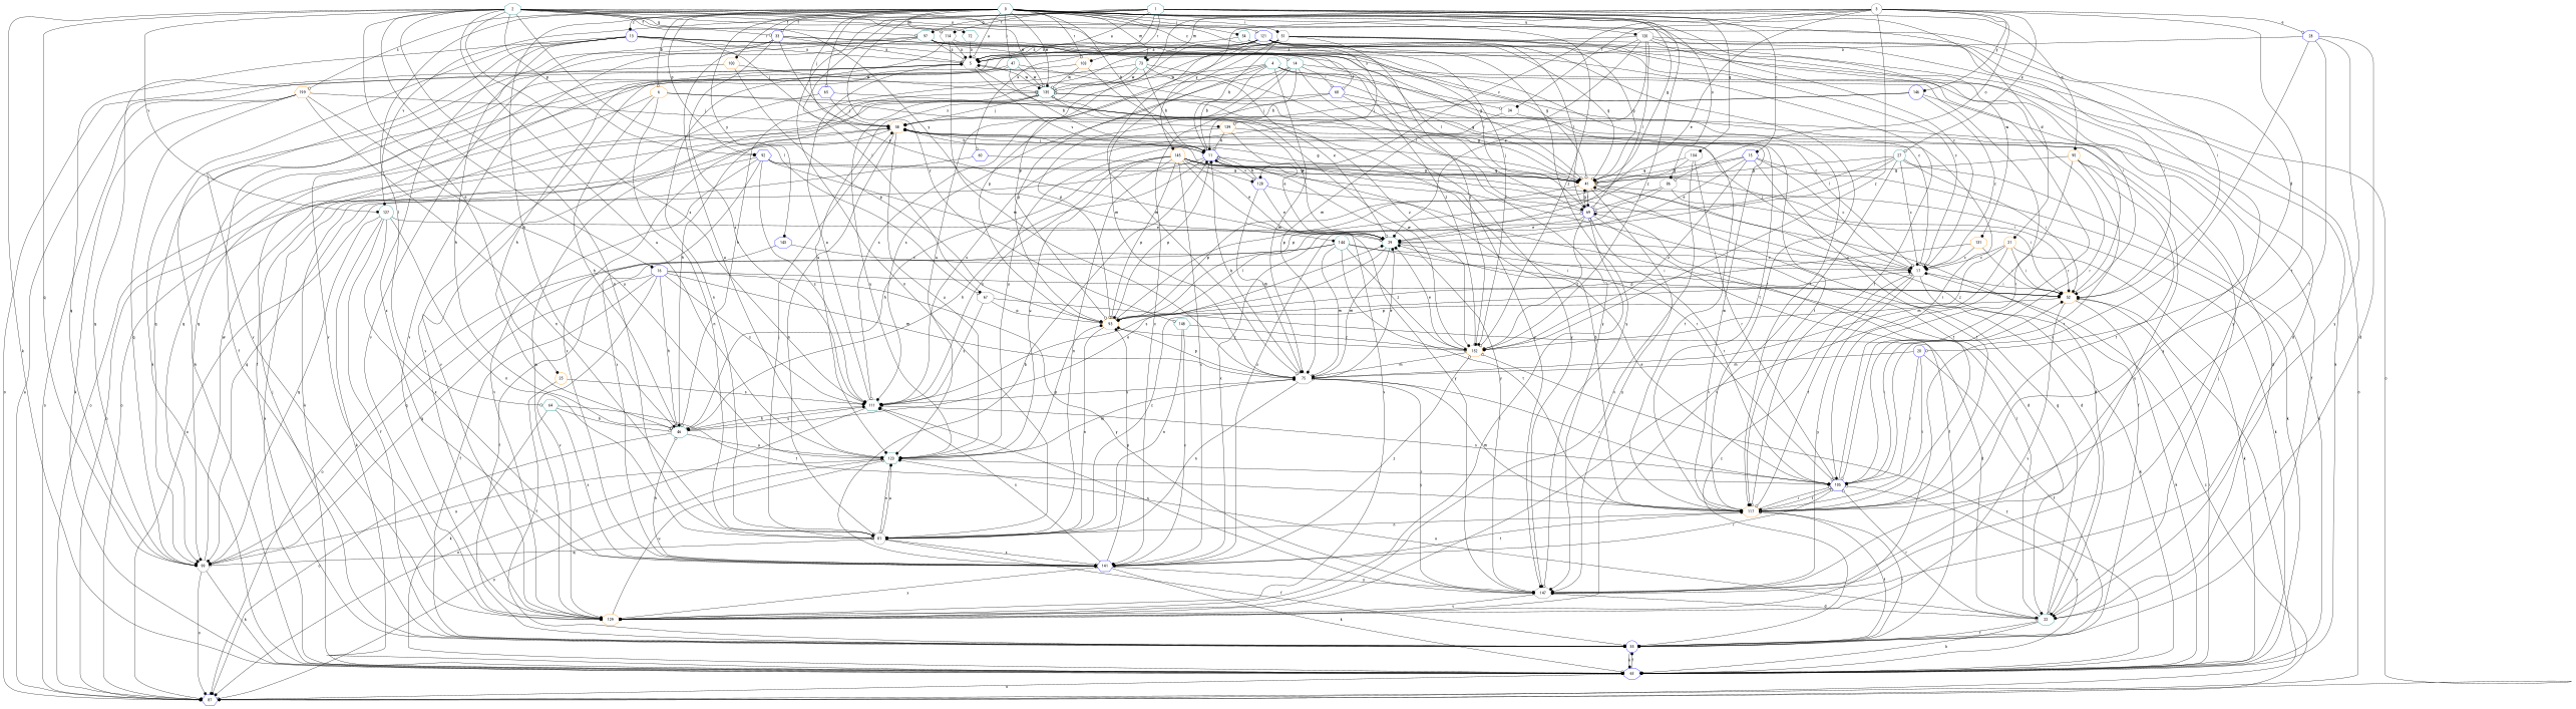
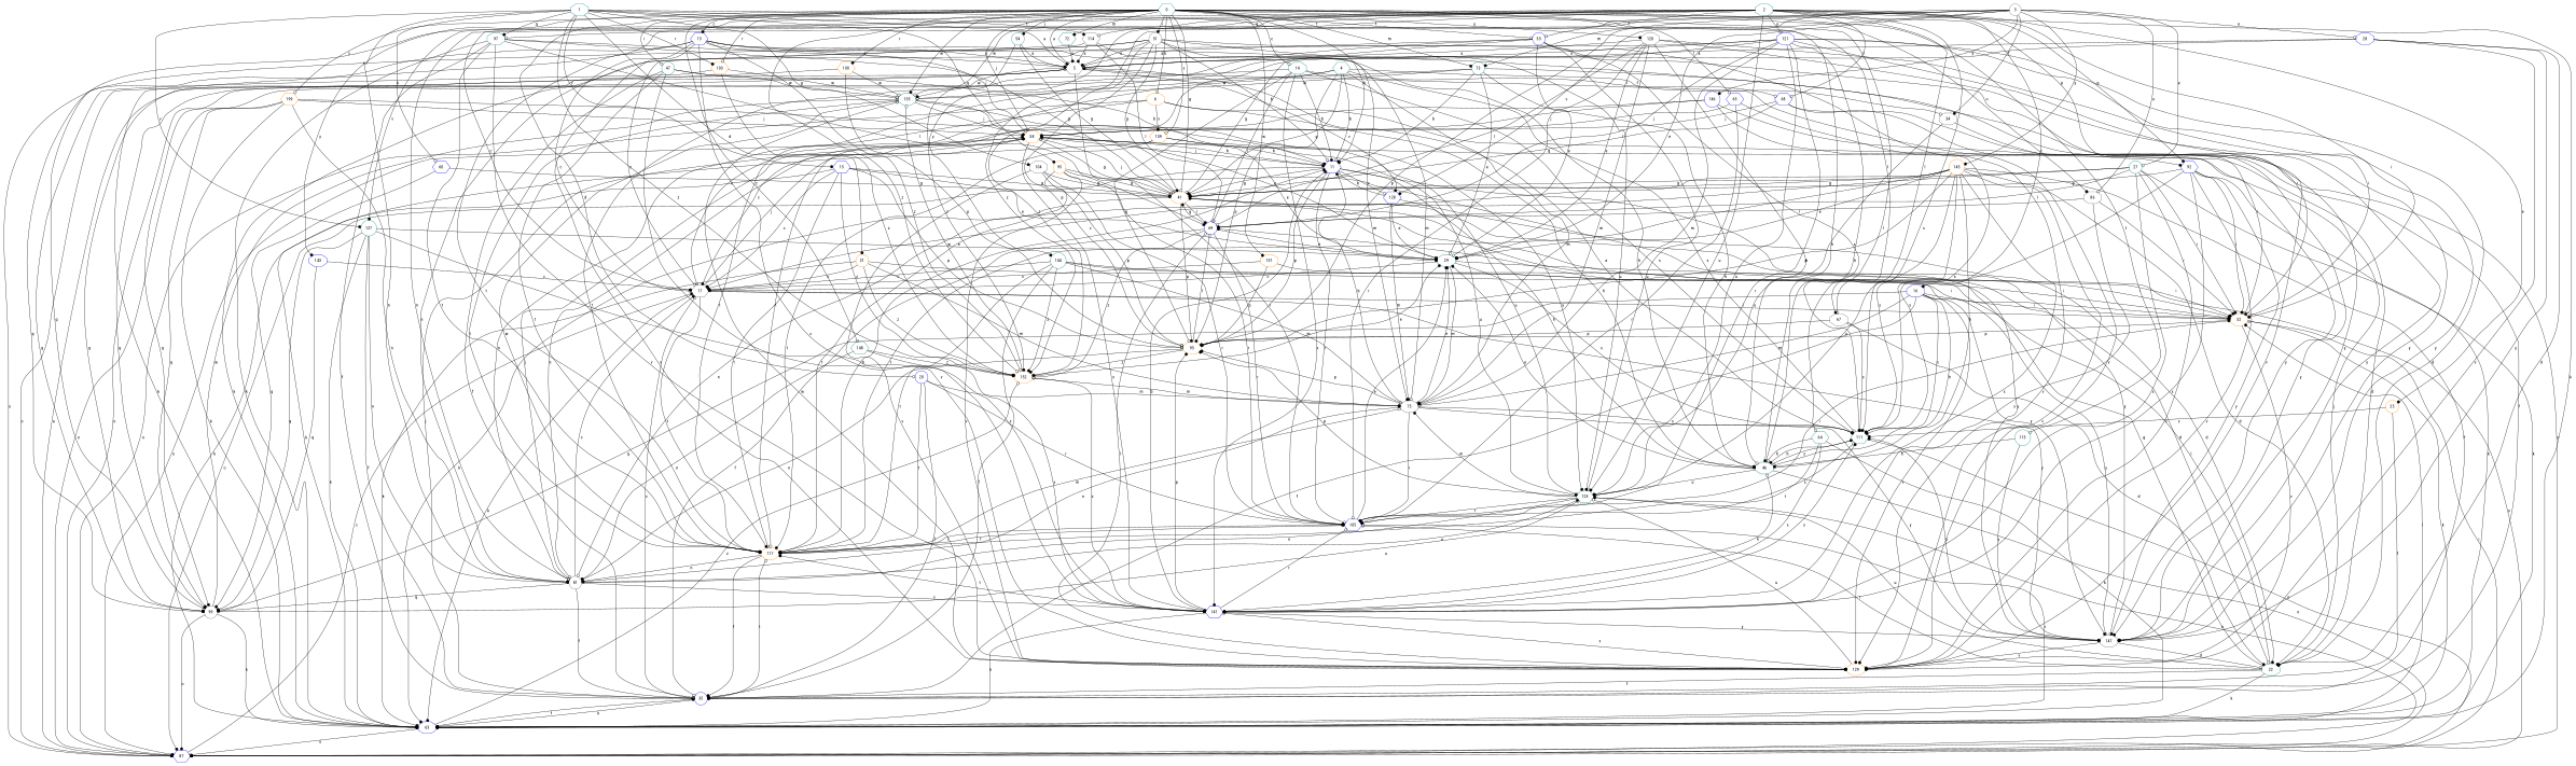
  strict digraph {
    fontname="Roboto Condensed"
    node [color=teal fontname="Roboto Condensed" shape=octagon]
    edge [arrowhead=dot fontname="Roboto Condensed"]
    0 [shape=hexagon]
    5 [color=gray40 shape=hexagon]
    6 [color=darkorange]
    11 [color=blue shape=hexagon]
-   13 [color=blue shape=circle]
+   13 [color=blue shape=hexagon]
    14
    20 [color=blue shape=circle]
    33 [color=blue shape=circle]
    41 [color=darkorange]
    46
    47 [shape=circle]
    51 [color=gray40 shape=circle]
    54 [shape=circle]
    58 [color=darkorange shape=hexagon]
    64 [shape=hexagon]
    65 [color=blue shape=hexagon]
    72 [shape=hexagon]
    73 [shape=circle]
    86 [color=gray40]
    92 [color=blue shape=hexagon]
    100 [color=darkorange shape=hexagon]
    103 [color=darkorange shape=hexagon]
    n23 [color=darkorange label=199 shape=hexagon]
+   113 [shape=circle]
    120 [color=gray40]
    131 [color=darkorange]
    135
    139 [color=darkorange shape=hexagon]
    143 [color=blue]
    148 [shape=hexagon]
    152 [color=darkorange]
    99 [color=gray40 shape=circle]
    128 [color=blue shape=hexagon]
    87 [color=blue shape=hexagon]
    105 [color=blue shape=hexagon]
    147 [color=gray40]
    81 [color=gray40 shape=circle]
    22
    93 [color=darkorange]
    17 [color=gray40 shape=hexagon]
    63 [color=blue]
    129 [color=darkorange]
    141 [color=blue shape=hexagon]
    68 [color=blue shape=hexagon]
    111 [shape=hexagon]
    69 [color=blue shape=circle]
    117 [color=darkorange]
    75 [color=gray40]
    35 [color=blue shape=circle]
    123 [shape=hexagon]
    29
    52 [color=darkorange]
    1
    15 [color=blue shape=hexagon]
    21 [color=darkorange shape=circle]
    60 [color=blue shape=hexagon]
    67 [color=gray40]
    95 [color=darkorange shape=circle]
    97
    104 [color=gray40]
    114 [color=gray40 shape=hexagon]
    127 [shape=circle]
    2
    16 [color=blue]
    25 [color=darkorange shape=circle]
    121 [color=blue]
    144 [shape=circle]
    3 [color=gray40 shape=circle]
    27 [shape=circle]
    28 [color=blue]
    34 [color=gray40]
    145 [color=darkorange shape=circle]
    146 [color=blue shape=circle]
    4 [shape=hexagon]
    0 -> 5 [arrowhead=odot label=a]
    0 -> 6 [arrowhead=odot label=b]
    0 -> 11 [label=b]
    0 -> 13 [label=c]
    0 -> 14 [arrowhead=odot label=c]
    0 -> 20 [arrowhead=odot label=d]
    0 -> 33 [arrowhead=odot label=f]
    0 -> 41 [arrowhead=odot label=g]
    0 -> 46 [label=h]
    0 -> 47 [arrowhead=odot label=i]
    0 -> 51 [label=i]
    0 -> 54 [label=j]
    0 -> 58 [arrowhead=odot label=j]
    0 -> 64 [arrowhead=odot label=l]
    0 -> 65 [arrowhead=odot label=l]
    0 -> 72 [label=m]
    0 -> 73 [label=m]
    0 -> 86 [label=o]
    0 -> 92 [label=p]
    0 -> 100 [label=r]
    0 -> 103 [arrowhead=odot label=r]
    0 -> n23 [arrowhead=odot label=s]
+   0 -> 113 [arrowhead=odot label=t]
    0 -> 120 [label=u]
    0 -> 131 [label=w]
    0 -> 135 [label=w]
    0 -> 139 [arrowhead=odot label=x]
    0 -> 143 [label=y]
    0 -> 148 [arrowhead=odot label=z]
    0 -> 152 [arrowhead=odot label=z]
    5 -> 135 [label=w]
    5 -> 99 [label=q]
    5 -> 128 [label=v]
    5 -> 87 [label=o]
-   105 -> 5 [label=r]
+   5 -> 105 [label=r]
    5 -> 147 [label=y]
    6 -> 46 [arrowhead=odot label=h]
    6 -> 139 [label=x]
    6 -> 87 [label=o]
    6 -> 81 [arrowhead=odot label=n]
    6 -> 22 [arrowhead=odot label=d]
    11 -> 41 [label=g]
    11 -> 46 [label=h]
    11 -> 58 [arrowhead=odot label=j]
    11 -> 128 [arrowhead=odot label=v]
    11 -> 87 [label=o]
    11 -> 105 [arrowhead=odot label=r]
    11 -> 147 [arrowhead=odot label=y]
    11 -> 93 [label=p]
    13 -> 5 [arrowhead=odot label=a]
    13 -> 46 [arrowhead=odot label=h]
    13 -> 58 [arrowhead=odot label=j]
    13 -> 152 [arrowhead=odot label=z]
    13 -> 99 [label=q]
    13 -> 147 [label=y]
    13 -> 17 [arrowhead=odot label=c]
    13 -> 63 [arrowhead=odot label=k]
    13 -> 129 [label=v]
    13 -> 141 [label=x]
    14 -> 11 [label=b]
    14 -> 87 [label=o]
    14 -> 93 [arrowhead=odot label=p]
    14 -> 141 [label=x]
    14 -> 68 [arrowhead=odot label=l]
    14 -> 111 [label=s]
    14 -> 69 [arrowhead=odot label=l]
    20 -> 105 [label=r]
    20 -> 117 [arrowhead=odot label=t]
    20 -> 75 [arrowhead=odot label=m]
    20 -> 35 [label=f]
    33 -> 5 [arrowhead=odot label=a]
    33 -> 41 [arrowhead=odot label=g]
    33 -> 129 [arrowhead=odot label=v]
    33 -> 111 [label=s]
    33 -> 117 [label=t]
    33 -> 123 [arrowhead=odot label=u]
    33 -> 29 [arrowhead=odot label=e]
    41 -> 58 [arrowhead=odot label=j]
    41 -> 147 [label=y]
    41 -> 22 [arrowhead=odot label=d]
    41 -> 93 [label=p]
    41 -> 63 [label=k]
    41 -> 69 [label=l]
    46 -> 87 [label=o]
    46 -> 111 [label=s]
    46 -> 123 [arrowhead=odot label=u]
    46 -> 29 [label=e]
    47 -> 11 [label=b]
    47 -> 135 [arrowhead=odot label=w]
    47 -> 129 [arrowhead=odot label=v]
    47 -> 117 [arrowhead=odot label=t]
    47 -> 35 [arrowhead=odot label=f]
    51 -> 5 [label=a]
    51 -> 11 [arrowhead=odot label=b]
    51 -> 41 [label=g]
    51 -> 152 [label=z]
    51 -> 87 [arrowhead=odot label=o]
    51 -> 93 [arrowhead=odot label=p]
    51 -> 63 [arrowhead=odot label=k]
    51 -> 75 [label=m]
    51 -> 123 [label=u]
    51 -> 52 [label=i]
    54 -> 5 [label=a]
    54 -> 41 [arrowhead=odot label=g]
    54 -> 152 [label=z]
    58 -> 11 [label=b]
    58 -> 41 [arrowhead=odot label=g]
    58 -> 87 [label=o]
    58 -> 81 [arrowhead=odot label=n]
    58 -> 141 [label=x]
    58 -> 123 [label=u]
    64 -> 46 [arrowhead=odot label=h]
    64 -> 63 [arrowhead=odot label=k]
    64 -> 141 [arrowhead=odot label=x]
    64 -> 117 [label=t]
    65 -> 58 [arrowhead=odot label=j]
    65 -> 105 [label=r]
    65 -> 129 [label=v]
    72 -> 5 [label=a]
    73 -> 11 [label=b]
    73 -> 46 [label=h]
    73 -> 135 [arrowhead=odot label=w]
    73 -> 99 [label=q]
    73 -> 147 [label=y]
    73 -> 29 [arrowhead=odot label=e]
    86 -> 141 [arrowhead=odot label=x]
    86 -> 69 [arrowhead=odot label=l]
    86 -> 52 [label=i]
    92 -> 41 [label=g]
    92 -> 147 [label=y]
    92 -> 63 [label=k]
    92 -> 129 [arrowhead=odot label=v]
    92 -> 141 [arrowhead=odot label=x]
    92 -> 111 [label=s]
    92 -> 52 [label=i]
    100 -> 135 [arrowhead=odot label=w]
    100 -> 99 [label=q]
    100 -> 93 [arrowhead=odot label=p]
    103 -> 135 [arrowhead=odot label=w]
    103 -> 152 [label=z]
    103 -> 99 [label=q]
    n23 -> 58 [label=j]
    n23 -> 99 [label=q]
    n23 -> 87 [label=o]
    n23 -> 81 [arrowhead=odot label=n]
    n23 -> 63 [label=k]
    n23 -> 123 [arrowhead=odot label=u]
+   113 -> 46 [label=h]
+   113 -> 147 [arrowhead=odot label=y]
    120 -> 5 [arrowhead=odot label=a]
    120 -> 46 [arrowhead=odot label=h]
    120 -> 105 [arrowhead=odot label=r]
    120 -> 147 [arrowhead=odot label=y]
    120 -> 69 [arrowhead=odot label=l]
    120 -> 75 [label=m]
    120 -> 29 [label=e]
    120 -> 52 [arrowhead=odot label=i]
    131 -> 93 [arrowhead=odot label=p]
    131 -> 17 [arrowhead=odot label=c]
    131 -> 52 [label=i]
    135 -> 58 [label=j]
    135 -> 117 [label=t]
    135 -> 123 [label=u]
    135 -> 29 [arrowhead=odot label=e]
    139 -> 11 [arrowhead=odot label=b]
    139 -> 63 [label=k]
    139 -> 117 [label=t]
    139 -> 29 [label=e]
    143 -> 99 [label=q]
    143 -> 17 [label=c]
    148 -> 152 [arrowhead=odot label=z]
    148 -> 81 [label=n]
    148 -> 141 [arrowhead=odot label=x]
    152 -> 135 [arrowhead=odot label=w]
    152 -> 75 [label=m]
    152 -> 29 [label=e]
    99 -> 135 [arrowhead=odot label=w]
    99 -> 87 [label=o]
    99 -> 63 [label=k]
    99 -> 123 [arrowhead=odot label=u]
    128 -> 11 [arrowhead=odot label=b]
    128 -> 22 [label=d]
    128 -> 75 [label=m]
    128 -> 29 [label=e]
    87 -> 5 [arrowhead=odot label=a]
    87 -> 17 [label=c]
    87 -> 52 [arrowhead=odot label=i]
    105 -> 111 [arrowhead=odot label=s]
    105 -> 117 [label=t]
    105 -> 29 [label=e]
    105 -> 52 [label=i]
    147 -> 22 [arrowhead=odot label=d]
    147 -> 129 [arrowhead=odot label=v]
    147 -> 111 [label=s]
    81 -> 58 [label=j]
    81 -> 99 [arrowhead=odot label=q]
    81 -> 17 [label=c]
    81 -> 141 [arrowhead=odot label=x]
    81 -> 35 [arrowhead=odot label=f]
    81 -> 123 [label=u]
    22 -> 41 [label=g]
    22 -> 58 [label=j]
    22 -> 105 [arrowhead=odot label=r]
    22 -> 63 [arrowhead=odot label=k]
    22 -> 69 [label=l]
    22 -> 35 [arrowhead=odot label=f]
    22 -> 123 [label=u]
    93 -> 152 [arrowhead=odot label=z]
    93 -> 81 [arrowhead=odot label=n]
    93 -> 69 [arrowhead=odot label=l]
    17 -> 58 [label=j]
    17 -> 147 [label=y]
    17 -> 63 [label=k]
    17 -> 117 [arrowhead=odot label=t]
    17 -> 52 [label=i]
    63 -> 152 [arrowhead=odot label=z]
    63 -> 87 [arrowhead=odot label=o]
    63 -> 105 [arrowhead=odot label=r]
    63 -> 35 [label=f]
    63 -> 52 [label=i]
    129 -> 135 [arrowhead=odot label=w]
    129 -> 141 [arrowhead=odot label=x]
    129 -> 69 [arrowhead=odot label=l]
    129 -> 123 [arrowhead=odot label=u]
    141 -> 11 [label=b]
    141 -> 46 [arrowhead=odot label=h]
    141 -> 152 [arrowhead=odot label=z]
    141 -> 105 [arrowhead=odot label=r]
    141 -> 147 [arrowhead=odot label=y]
    141 -> 93 [label=p]
    141 -> 63 [arrowhead=odot label=k]
    141 -> 111 [label=s]
    141 -> 117 [label=t]
    68 -> 41 [label=g]
    68 -> 58 [label=j]
    68 -> 87 [label=o]
    68 -> 52 [arrowhead=odot label=i]
    111 -> 5 [label=a]
    111 -> 46 [label=h]
    111 -> 87 [label=o]
    69 -> 41 [label=g]
    69 -> 152 [arrowhead=odot label=z]
    69 -> 105 [arrowhead=odot label=r]
    69 -> 35 [arrowhead=odot label=f]
    69 -> 29 [label=e]
    117 -> 11 [label=b]
    117 -> 135 [arrowhead=odot label=w]
    117 -> 105 [arrowhead=odot label=r]
    117 -> 81 [arrowhead=odot label=n]
    117 -> 75 [arrowhead=odot label=m]
    117 -> 35 [label=f]
    75 -> 11 [label=b]
    75 -> 105 [label=r]
    75 -> 147 [arrowhead=odot label=y]
    75 -> 81 [label=n]
    75 -> 93 [label=p]
    75 -> 111 [arrowhead=odot label=s]
    75 -> 29 [label=e]
    35 -> 58 [label=j]
    35 -> 17 [arrowhead=odot label=c]
    35 -> 63 [label=k]
    35 -> 117 [arrowhead=odot label=t]
    123 -> 87 [arrowhead=odot label=o]
    123 -> 105 [label=r]
    123 -> 81 [arrowhead=odot label=n]
    123 -> 93 [label=p]
    123 -> 75 [label=m]
    29 -> 17 [arrowhead=odot label=c]
    29 -> 111 [label=s]
    29 -> 75 [arrowhead=odot label=m]
    29 -> 52 [label=i]
    52 -> 93 [arrowhead=odot label=p]
    52 -> 63 [label=k]
    52 -> 129 [label=v]
    1 -> 5 [label=a]
    1 -> 103 [label=r]
    1 -> 152 [arrowhead=odot label=z]
    1 -> 81 [label=n]
    1 -> 15 [label=c]
    1 -> 21 [label=d]
    1 -> 60 [arrowhead=odot label=k]
    1 -> 67 [label=l]
    1 -> 95 [label=q]
    1 -> 97 [label=q]
    1 -> 104 [label=g]
    1 -> 114 [label=t]
    1 -> 127 [label=v]
    15 -> 41 [arrowhead=odot label=g]
    15 -> 152 [label=z]
    15 -> 93 [arrowhead=odot label=p]
    15 -> 17 [label=c]
    15 -> 63 [arrowhead=odot label=k]
    15 -> 117 [arrowhead=odot label=t]
    15 -> 29 [label=e]
    21 -> 152 [arrowhead=odot label=z]
    21 -> 17 [label=c]
    21 -> 63 [label=k]
    21 -> 75 [arrowhead=odot label=m]
    21 -> 52 [label=i]
    60 -> 41 [arrowhead=odot label=g]
    60 -> 99 [label=q]
    67 -> 22 [label=d]
    67 -> 93 [arrowhead=odot label=p]
    67 -> 111 [label=s]
    95 -> 41 [arrowhead=odot label=g]
    95 -> 105 [label=r]
    95 -> 147 [arrowhead=odot label=y]
    95 -> 129 [label=v]
    95 -> 117 [arrowhead=odot label=t]
    97 -> 5 [arrowhead=odot label=a]
    97 -> 41 [arrowhead=odot label=g]
    97 -> 63 [label=k]
    97 -> 129 [arrowhead=odot label=v]
    97 -> 69 [label=l]
    97 -> 117 [arrowhead=odot label=t]
    97 -> 35 [arrowhead=odot label=f]
    104 -> 41 [label=g]
    104 -> 105 [arrowhead=odot label=r]
    104 -> 93 [arrowhead=odot label=p]
    104 -> 129 [arrowhead=odot label=v]
    114 -> 5 [label=a]
    114 -> 81 [label=n]
    114 -> 69 [arrowhead=odot label=l]
    114 -> 75 [arrowhead=odot label=m]
    127 -> 99 [label=q]
    127 -> 81 [arrowhead=odot label=n]
    127 -> 63 [arrowhead=odot label=k]
    127 -> 141 [label=x]
    127 -> 35 [arrowhead=odot label=f]
    127 -> 29 [arrowhead=odot label=e]
    2 -> 33 [arrowhead=odot label=f]
    2 -> 92 [label=p]
    2 -> 135 [arrowhead=odot label=w]
    2 -> 99 [arrowhead=odot label=q]
    2 -> 81 [arrowhead=odot label=n]
    2 -> 17 [label=c]
    2 -> 63 [label=k]
    2 -> 68 [arrowhead=odot label=l]
    2 -> 111 [label=s]
    2 -> 123 [label=u]
    2 -> 52 [label=i]
    2 -> 67 [arrowhead=odot label=l]
    2 -> 97 [arrowhead=odot label=q]
    2 -> 114 [arrowhead=odot label=t]
    2 -> 127 [label=v]
    2 -> 16 [label=c]
    2 -> 25 [label=e]
    2 -> 121 [arrowhead=odot label=u]
    2 -> 144 [label=y]
    16 -> 46 [arrowhead=odot label=h]
    16 -> 99 [label=q]
    16 -> 147 [arrowhead=odot label=y]
    16 -> 129 [label=v]
    16 -> 111 [label=s]
    16 -> 75 [arrowhead=odot label=m]
    16 -> 35 [arrowhead=odot label=f]
    16 -> 52 [label=i]
    25 -> 111 [label=s]
    25 -> 35 [label=f]
    121 -> 5 [arrowhead=odot label=a]
    121 -> 46 [arrowhead=odot label=h]
    121 -> 105 [arrowhead=odot label=r]
    121 -> 147 [arrowhead=odot label=y]
    121 -> 22 [label=d]
    121 -> 17 [arrowhead=odot label=c]
    121 -> 129 [arrowhead=odot label=v]
    121 -> 69 [label=l]
    121 -> 117 [label=t]
    121 -> 75 [arrowhead=odot label=m]
    121 -> 123 [label=u]
    144 -> 152 [label=z]
    144 -> 87 [label=o]
    144 -> 17 [arrowhead=odot label=c]
    144 -> 117 [label=t]
    144 -> 75 [arrowhead=odot label=m]
    144 -> 35 [label=f]
    144 -> 52 [label=i]
    3 -> 73 [label=m]
    3 -> 86 [arrowhead=odot label=o]
    3 -> 152 [label=z]
    3 -> 128 [label=v]
    3 -> 93 [arrowhead=odot label=p]
    3 -> 117 [arrowhead=odot label=t]
    3 -> 29 [label=e]
    3 -> 27 [arrowhead=odot label=e]
    3 -> 28 [arrowhead=odot label=e]
    3 -> 34 [label=f]
    3 -> 145 [label=y]
    3 -> 146 [label=y]
    27 -> 41 [arrowhead=odot label=g]
    27 -> 17 [label=c]
    27 -> 63 [arrowhead=odot label=k]
    27 -> 129 [arrowhead=odot label=v]
    27 -> 141 [label=x]
    27 -> 69 [arrowhead=odot label=l]
    27 -> 52 [label=i]
    28 -> 5 [arrowhead=odot label=a]
    28 -> 147 [label=y]
    28 -> 22 [label=d]
    28 -> 129 [arrowhead=odot label=v]
    28 -> 117 [arrowhead=odot label=t]
    34 -> 147 [arrowhead=odot label=y]
    34 -> 123 [arrowhead=odot label=u]
    145 -> 41 [arrowhead=odot label=g]
    145 -> 46 [arrowhead=odot label=h]
    145 -> 81 [arrowhead=odot label=n]
    145 -> 22 [label=d]
    145 -> 93 [arrowhead=odot label=p]
    145 -> 129 [label=v]
    145 -> 141 [label=x]
    145 -> 111 [label=s]
    145 -> 117 [arrowhead=odot label=t]
    145 -> 35 [label=f]
    145 -> 123 [label=u]
    145 -> 29 [label=e]
    146 -> 58 [arrowhead=odot label=j]
    146 -> 17 [label=c]
    146 -> 111 [label=s]
    146 -> 35 [arrowhead=odot label=f]
    4 -> 11 [arrowhead=odot label=b]
    4 -> 41 [label=g]
    4 -> 135 [arrowhead=odot label=w]
    4 -> 93 [label=p]
    4 -> 17 [arrowhead=odot label=c]
    4 -> 111 [arrowhead=odot label=s]
    4 -> 75 [label=m]
    4 -> 34 [arrowhead=odot label=f]
  }
